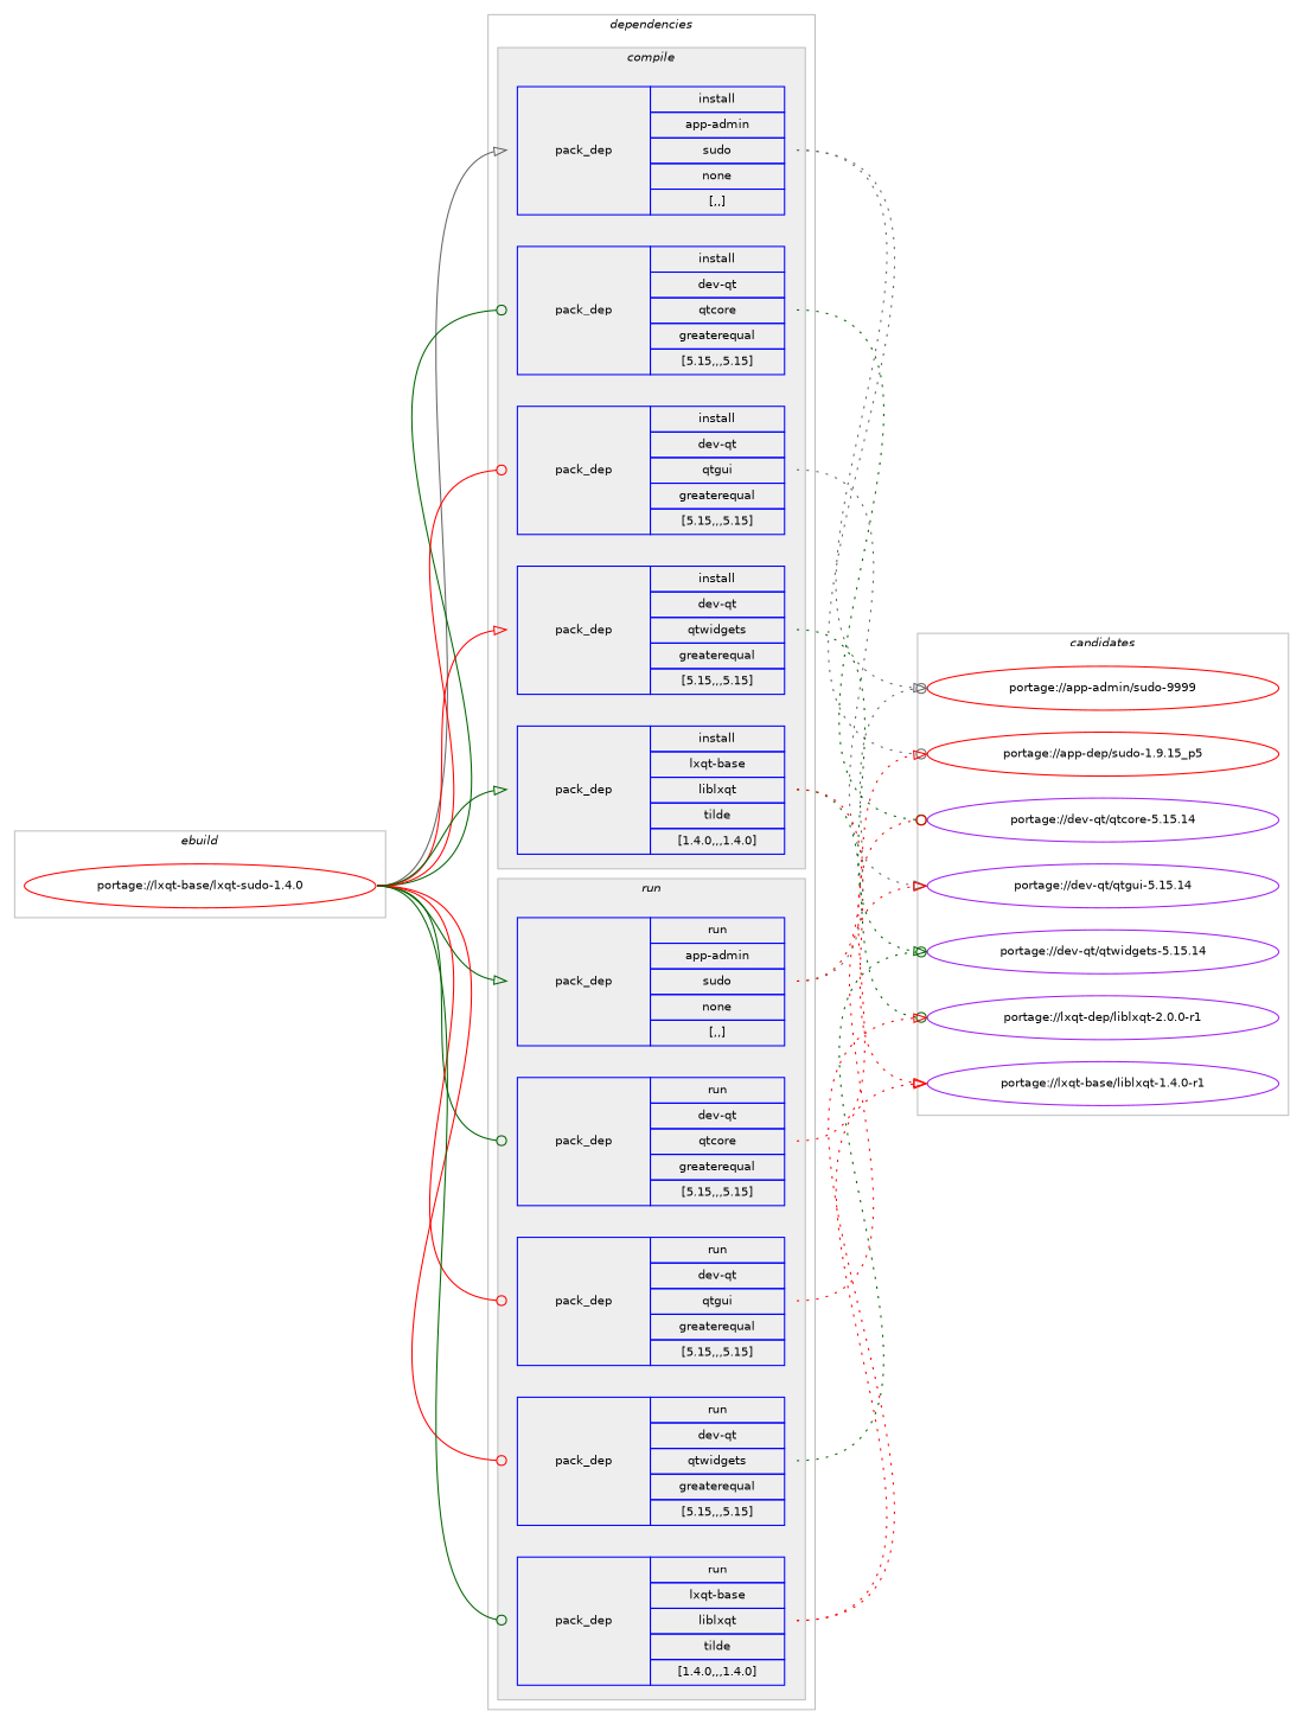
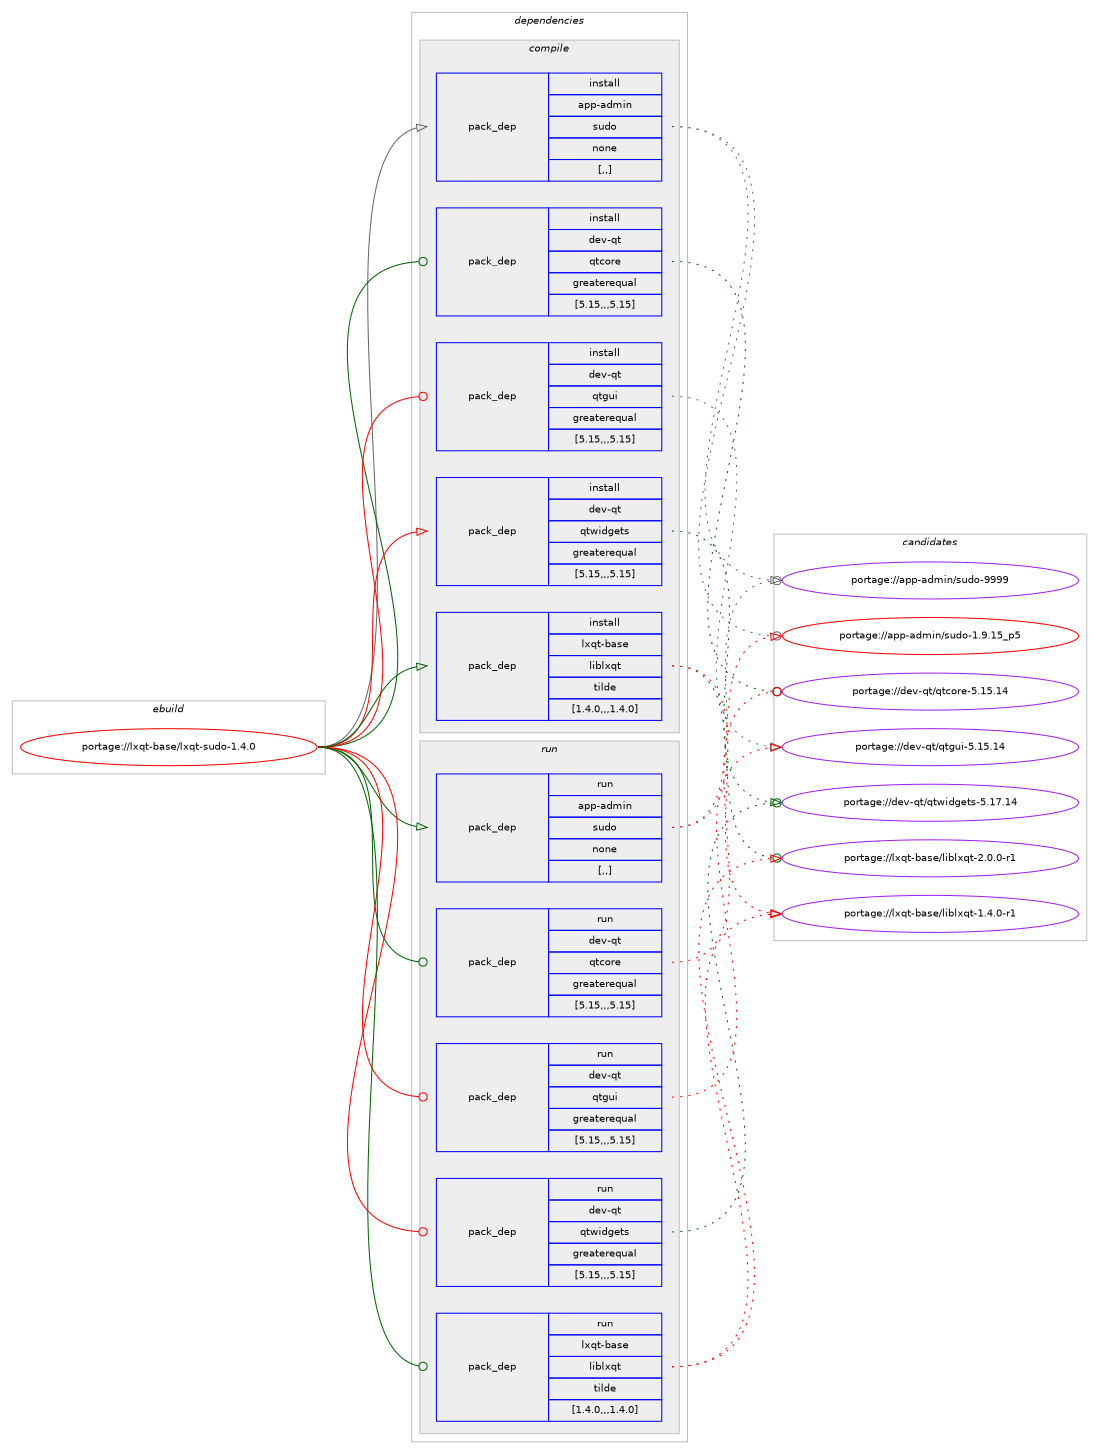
  digraph {
    compound=true
    concentrate=true
    fontname=Helvetica
    fontsize=10
    newrank=true
    rankdir=LR
    ranksep=1.5
    node [color=blue fontname=Helvetica fontsize=10 shape=none]
    edge [arrowhead=onormal color=red headport=w style=dotted tailport=e weight=100]
    n1 [color=red label="portage://lxqt-base/lxqt-sudo-1.4.0" width=4 shape=""]
    n2 [label=<<TABLE BORDER="0" CELLBORDER="1" CELLSPACING="0" CELLPADDING="4" WIDTH="220"><TR><TD ROWSPAN="6" CELLPADDING="30">pack_dep</TD></TR><TR><TD WIDTH="110">install</TD></TR><TR><TD>app-admin</TD></TR><TR><TD>sudo</TD></TR><TR><TD>none</TD></TR><TR><TD>[,,]</TD></TR></TABLE>>]
    n3 [label=<<TABLE BORDER="0" CELLBORDER="1" CELLSPACING="0" CELLPADDING="4" WIDTH="220"><TR><TD ROWSPAN="6" CELLPADDING="30">pack_dep</TD></TR><TR><TD WIDTH="110">install</TD></TR><TR><TD>dev-qt</TD></TR><TR><TD>qtcore</TD></TR><TR><TD>greaterequal</TD></TR><TR><TD>[5.15,,,5.15]</TD></TR></TABLE>>]
    n4 [label=<<TABLE BORDER="0" CELLBORDER="1" CELLSPACING="0" CELLPADDING="4" WIDTH="220"><TR><TD ROWSPAN="6" CELLPADDING="30">pack_dep</TD></TR><TR><TD WIDTH="110">install</TD></TR><TR><TD>dev-qt</TD></TR><TR><TD>qtgui</TD></TR><TR><TD>greaterequal</TD></TR><TR><TD>[5.15,,,5.15]</TD></TR></TABLE>>]
    n5 [label=<<TABLE BORDER="0" CELLBORDER="1" CELLSPACING="0" CELLPADDING="4" WIDTH="220"><TR><TD ROWSPAN="6" CELLPADDING="30">pack_dep</TD></TR><TR><TD WIDTH="110">install</TD></TR><TR><TD>dev-qt</TD></TR><TR><TD>qtwidgets</TD></TR><TR><TD>greaterequal</TD></TR><TR><TD>[5.15,,,5.15]</TD></TR></TABLE>>]
    n6 [label=<<TABLE BORDER="0" CELLBORDER="1" CELLSPACING="0" CELLPADDING="4" WIDTH="220"><TR><TD ROWSPAN="6" CELLPADDING="30">pack_dep</TD></TR><TR><TD WIDTH="110">install</TD></TR><TR><TD>lxqt-base</TD></TR><TR><TD>liblxqt</TD></TR><TR><TD>tilde</TD></TR><TR><TD>[1.4.0,,,1.4.0]</TD></TR></TABLE>>]
    n7 [label=<<TABLE BORDER="0" CELLBORDER="1" CELLSPACING="0" CELLPADDING="4" WIDTH="220"><TR><TD ROWSPAN="6" CELLPADDING="30">pack_dep</TD></TR><TR><TD WIDTH="110">run</TD></TR><TR><TD>app-admin</TD></TR><TR><TD>sudo</TD></TR><TR><TD>none</TD></TR><TR><TD>[,,]</TD></TR></TABLE>>]
    n8 [label=<<TABLE BORDER="0" CELLBORDER="1" CELLSPACING="0" CELLPADDING="4" WIDTH="220"><TR><TD ROWSPAN="6" CELLPADDING="30">pack_dep</TD></TR><TR><TD WIDTH="110">run</TD></TR><TR><TD>dev-qt</TD></TR><TR><TD>qtcore</TD></TR><TR><TD>greaterequal</TD></TR><TR><TD>[5.15,,,5.15]</TD></TR></TABLE>>]
    n9 [label=<<TABLE BORDER="0" CELLBORDER="1" CELLSPACING="0" CELLPADDING="4" WIDTH="220"><TR><TD ROWSPAN="6" CELLPADDING="30">pack_dep</TD></TR><TR><TD WIDTH="110">run</TD></TR><TR><TD>dev-qt</TD></TR><TR><TD>qtgui</TD></TR><TR><TD>greaterequal</TD></TR><TR><TD>[5.15,,,5.15]</TD></TR></TABLE>>]
    n10 [label=<<TABLE BORDER="0" CELLBORDER="1" CELLSPACING="0" CELLPADDING="4" WIDTH="220"><TR><TD ROWSPAN="6" CELLPADDING="30">pack_dep</TD></TR><TR><TD WIDTH="110">run</TD></TR><TR><TD>dev-qt</TD></TR><TR><TD>qtwidgets</TD></TR><TR><TD>greaterequal</TD></TR><TR><TD>[5.15,,,5.15]</TD></TR></TABLE>>]
    n11 [label=<<TABLE BORDER="0" CELLBORDER="1" CELLSPACING="0" CELLPADDING="4" WIDTH="220"><TR><TD ROWSPAN="6" CELLPADDING="30">pack_dep</TD></TR><TR><TD WIDTH="110">run</TD></TR><TR><TD>lxqt-base</TD></TR><TR><TD>liblxqt</TD></TR><TR><TD>tilde</TD></TR><TR><TD>[1.4.0,,,1.4.0]</TD></TR></TABLE>>]
-   n12 [color=red label="portage://app-admin/sudo-9999" width=4 shape=""]
-   n13 [color=red label="portage://app-dep/sudo-1.9.15_p5" width=4 shape=""]
+   n12 [color=purple label="portage://app-admin/sudo-9999" width=4 shape=""]
+   n13 [color=red label="portage://app-admin/sudo-1.9.15_p5" width=4 shape=""]
    n14 [color=purple label="portage://dev-qt/qtcore-5.15.14" width=4 shape=""]
    n15 [color=purple label="portage://dev-qt/qtgui-5.15.14" width=4 shape=""]
-   n16 [color=purple label="portage://dev-qt/qtwidgets-5.15.14" width=4 shape=""]
-   n17 [color=purple label="portage://lxqt-dep/liblxqt-2.0.0-r1" width=4 shape=""]
+   n16 [color=purple label="portage://dev-qt/qtwidgets-5.17.14" width=4 shape=""]
+   n17 [color=purple label="portage://lxqt-base/liblxqt-2.0.0-r1" width=4 shape=""]
    n18 [color=purple label="portage://lxqt-base/liblxqt-1.4.0-r1" width=4 shape=""]
    subgraph cluster_1 {
      color=gray
      label=<<i>ebuild</i>>
      n1
    }
    subgraph cluster_2 {
      color=gray
      label=<<i>dependencies</i>>
      subgraph cluster_3 {
        color=gray
        fillcolor="#eeeeee"
        label=<<i>compile</i>>
        style=filled
        subgraph sub_4 {
          color=gray
          fillcolor="#eeeeee"
          label=<<i>compile</i>>
          style=filled
          n2
        }
        subgraph sub_5 {
          color=gray
          fillcolor="#eeeeee"
          label=<<i>compile</i>>
          style=filled
          n3
        }
        subgraph sub_6 {
          color=gray
          fillcolor="#eeeeee"
          label=<<i>compile</i>>
          style=filled
          n4
        }
        subgraph sub_7 {
          color=gray
          fillcolor="#eeeeee"
          label=<<i>compile</i>>
          style=filled
          n5
        }
        subgraph sub_8 {
          color=gray
          fillcolor="#eeeeee"
          label=<<i>compile</i>>
          style=filled
          n6
        }
      }
      subgraph cluster_9 {
        color=gray
        fillcolor="#eeeeee"
        label=<<i>compile and run</i>>
        style=filled
      }
      subgraph cluster_10 {
        color=gray
        fillcolor="#eeeeee"
        label=<<i>run</i>>
        style=filled
        subgraph sub_11 {
          color=gray
          fillcolor="#eeeeee"
          label=<<i>run</i>>
          style=filled
          n7
        }
        subgraph sub_12 {
          color=gray
          fillcolor="#eeeeee"
          label=<<i>run</i>>
          style=filled
          n8
        }
        subgraph sub_13 {
          color=gray
          fillcolor="#eeeeee"
          label=<<i>run</i>>
          style=filled
          n9
        }
        subgraph sub_14 {
          color=gray
          fillcolor="#eeeeee"
          label=<<i>run</i>>
          style=filled
          n10
        }
        subgraph sub_15 {
          color=gray
          fillcolor="#eeeeee"
          label=<<i>run</i>>
          style=filled
          n11
        }
      }
    }
    subgraph cluster_16 {
      color=gray
      label=<<i>candidates</i>>
      rank=same
      subgraph sub_17 {
        color=black
        label=<<i>candidates</i>>
        nodesep=1
        rank=same
        n12
        n13
      }
      subgraph sub_18 {
        color=black
        label=<<i>candidates</i>>
        nodesep=1
        rank=same
        n14
      }
      subgraph sub_19 {
        color=black
        label=<<i>candidates</i>>
        nodesep=1
        rank=same
        n15
      }
      subgraph sub_20 {
        color=black
        label=<<i>candidates</i>>
        nodesep=1
        rank=same
        n16
      }
      subgraph sub_21 {
        color=black
        label=<<i>candidates</i>>
        nodesep=1
        rank=same
        n17
        n18
      }
      subgraph sub_22 {
        color=black
        label=<<i>candidates</i>>
        nodesep=1
        rank=same
        n12
        n13
      }
      subgraph sub_23 {
        color=black
        label=<<i>candidates</i>>
        nodesep=1
        rank=same
        n14
      }
      subgraph sub_24 {
        color=black
        label=<<i>candidates</i>>
        nodesep=1
        rank=same
        n15
      }
      subgraph sub_25 {
        color=black
        label=<<i>candidates</i>>
        nodesep=1
        rank=same
        n16
      }
      subgraph sub_26 {
        color=black
        label=<<i>candidates</i>>
        nodesep=1
        rank=same
        n17
        n18
      }
    }
    n1 -> n2 [color=gray40 style=solid weight=20]
    n1 -> n3 [arrowhead=odot color=darkgreen style=solid weight=20]
    n1 -> n4 [arrowhead=odot style=solid weight=20]
    n1 -> n5 [style=solid weight=20]
    n1 -> n6 [color=darkgreen style=solid weight=20]
    n1 -> n7 [color=darkgreen style=solid weight=20]
    n1 -> n8 [arrowhead=odot color=darkgreen style=solid weight=20]
    n1 -> n9 [arrowhead=odot style=solid weight=20]
    n1 -> n10 [arrowhead=odot style=solid weight=20]
    n1 -> n11 [arrowhead=odot color=darkgreen style=solid weight=20]
    n2 -> n12 [color=gray40]
    n2 -> n13 [arrowhead=odot color=gray40]
    n3 -> n14 [arrowhead=odot color=darkgreen]
    n4 -> n15 [color=gray40]
    n5 -> n16 [color=darkgreen]
    n6 -> n17 [arrowhead=odot color=darkgreen]
    n6 -> n18
    n7 -> n12 [arrowhead=odot color=gray40]
    n7 -> n13
    n8 -> n14 [arrowhead=odot]
    n9 -> n15
    n10 -> n16 [arrowhead=odot color=darkgreen]
    n11 -> n17
    n11 -> n18
  }
